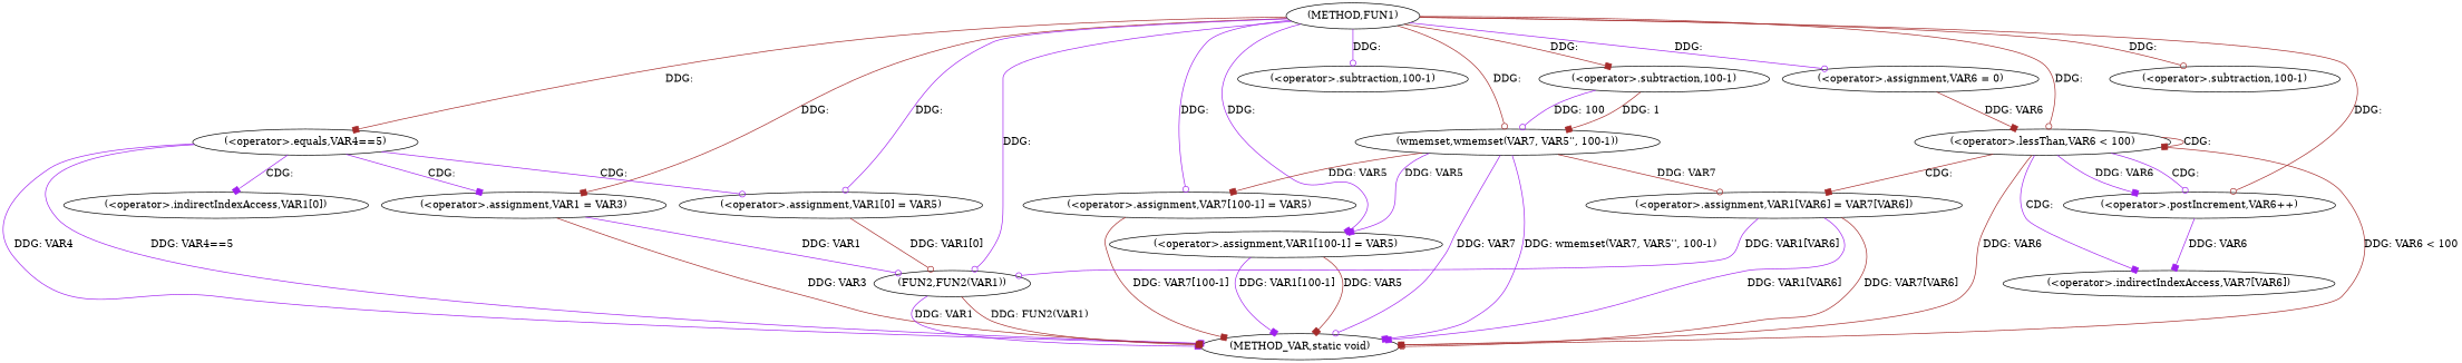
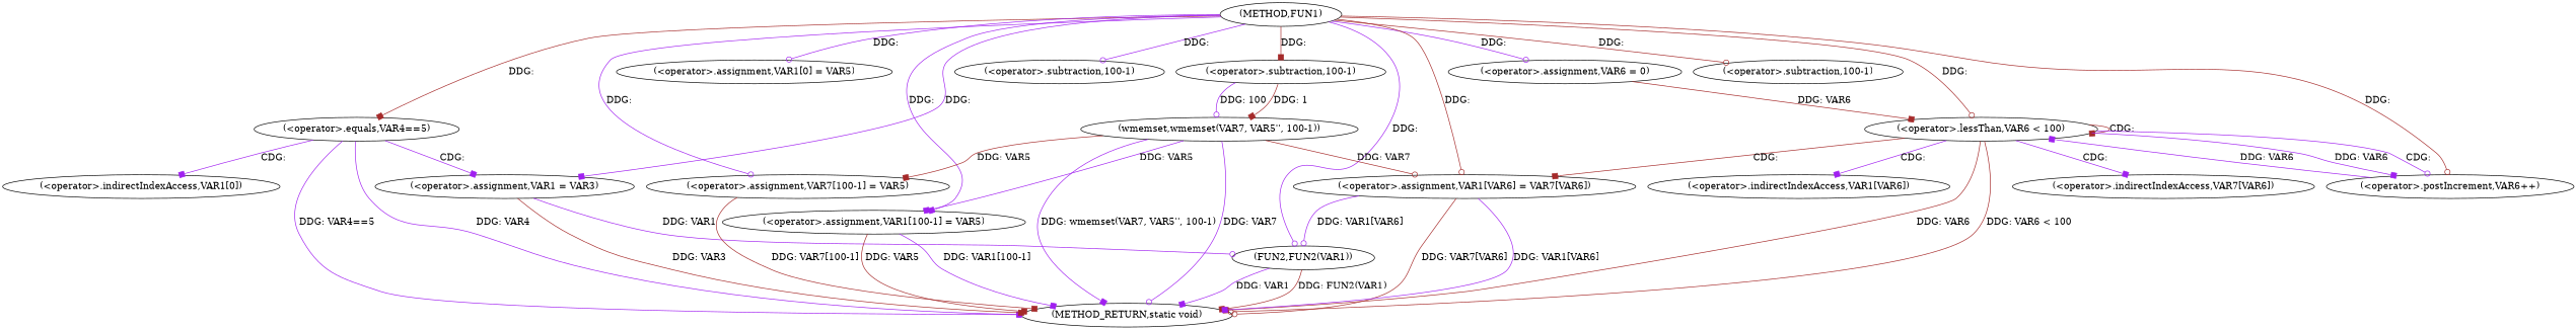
  digraph {
    edge [arrowhead=box color=purple]
    n1 [label="(METHOD,FUN1)"]
    n2 [label="(<operator>.equals,VAR4==5)"]
    n3 [label="(<operator>.assignment,VAR1 = VAR3)"]
    n4 [label="(<operator>.assignment,VAR1[0] = VAR5)"]
    n5 [label="(wmemset,wmemset(VAR7, VAR5'', 100-1))"]
    n6 [label="(<operator>.subtraction,100-1)"]
    n7 [label="(<operator>.assignment,VAR7[100-1] = VAR5)"]
    n8 [label="(<operator>.subtraction,100-1)"]
    n9 [label="(<operator>.assignment,VAR6 = 0)"]
    n10 [label="(<operator>.lessThan,VAR6 < 100)"]
    n11 [label="(<operator>.postIncrement,VAR6++)"]
    n12 [label="(<operator>.assignment,VAR1[100-1] = VAR5)"]
    n13 [label="(<operator>.subtraction,100-1)"]
    n14 [label="(FUN2,FUN2(VAR1))"]
-   n15 [label="(METHOD_VAR,static void)"]
+   n15 [label="(METHOD_RETURN,static void)"]
    n16 [label="(<operator>.indirectIndexAccess,VAR1[0])"]
    n17 [label="(<operator>.assignment,VAR1[VAR6] = VAR7[VAR6])"]
+   n18 [label="(<operator>.indirectIndexAccess,VAR1[VAR6])"]
    n19 [label="(<operator>.indirectIndexAccess,VAR7[VAR6])"]
    n1 -> n2 [color=brown label="DDG: "]
-   n1 -> n3 [color=brown label="DDG: "]
+   n1 -> n3 [label="DDG: "]
    n1 -> n4 [arrowhead=odot label="DDG: "]
-   n1 -> n5 [arrowhead=odot color=brown label="DDG: "]
+   n1 -> n17 [arrowhead=odot color=brown label="DDG: "]
    n1 -> n6 [color=brown label="DDG: "]
    n1 -> n7 [arrowhead=odot label="DDG: "]
    n1 -> n8 [arrowhead=odot label="DDG: "]
    n1 -> n9 [arrowhead=odot label="DDG: "]
    n1 -> n10 [arrowhead=odot color=brown label="DDG: "]
    n1 -> n11 [arrowhead=odot color=brown label="DDG: "]
    n1 -> n12 [label="DDG: "]
    n1 -> n13 [arrowhead=odot color=brown label="DDG: "]
    n1 -> n14 [arrowhead=odot label="DDG: "]
    n2 -> n3 [label="CDG: "]
-   n2 -> n4 [arrowhead=odot label="CDG: "]
    n2 -> n15 [label="DDG: VAR4==5"]
    n2 -> n15 [arrowhead=odot label="DDG: VAR4"]
    n2 -> n16 [label="CDG: "]
    n3 -> n14 [arrowhead=odot label="DDG: VAR1"]
    n3 -> n15 [color=brown label="DDG: VAR3"]
-   n4 -> n14 [arrowhead=odot color=brown label="DDG: VAR1[0]"]
    n5 -> n7 [color=brown label="DDG: VAR5"]
    n5 -> n12 [label="DDG: VAR5"]
    n5 -> n15 [label="DDG: wmemset(VAR7, VAR5'', 100-1)"]
    n5 -> n15 [arrowhead=odot label="DDG: VAR7"]
    n5 -> n17 [arrowhead=odot color=brown label="DDG: VAR7"]
    n6 -> n5 [arrowhead=odot label="DDG: 100"]
    n6 -> n5 [color=brown label="DDG: 1"]
    n7 -> n15 [color=brown label="DDG: VAR7[100-1]"]
    n9 -> n10 [color=brown label="DDG: VAR6"]
    n10 -> n10 [color=brown label="CDG: "]
    n10 -> n11 [label="DDG: VAR6"]
    n10 -> n11 [arrowhead=odot label="CDG: "]
    n10 -> n15 [color=brown label="DDG: VAR6"]
    n10 -> n15 [arrowhead=odot color=brown label="DDG: VAR6 < 100"]
    n10 -> n17 [color=brown label="CDG: "]
+   n10 -> n18 [label="CDG: "]
    n10 -> n19 [label="CDG: "]
-   n11 -> n19 [label="DDG: VAR6"]
+   n11 -> n10 [label="DDG: VAR6"]
    n12 -> n15 [color=brown label="DDG: VAR5"]
    n12 -> n15 [label="DDG: VAR1[100-1]"]
    n14 -> n15 [label="DDG: VAR1"]
    n14 -> n15 [color=brown label="DDG: FUN2(VAR1)"]
    n17 -> n14 [arrowhead=odot label="DDG: VAR1[VAR6]"]
    n17 -> n15 [arrowhead=odot color=brown label="DDG: VAR7[VAR6]"]
    n17 -> n15 [label="DDG: VAR1[VAR6]"]
  }
